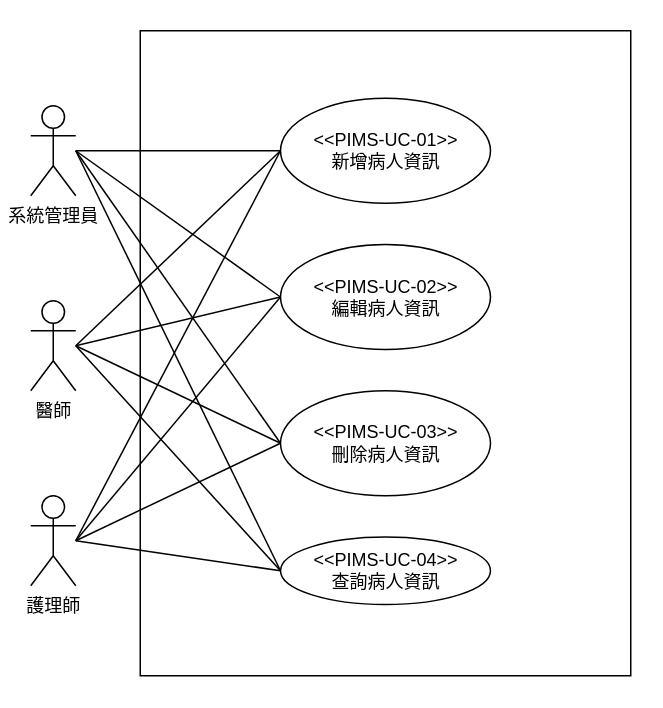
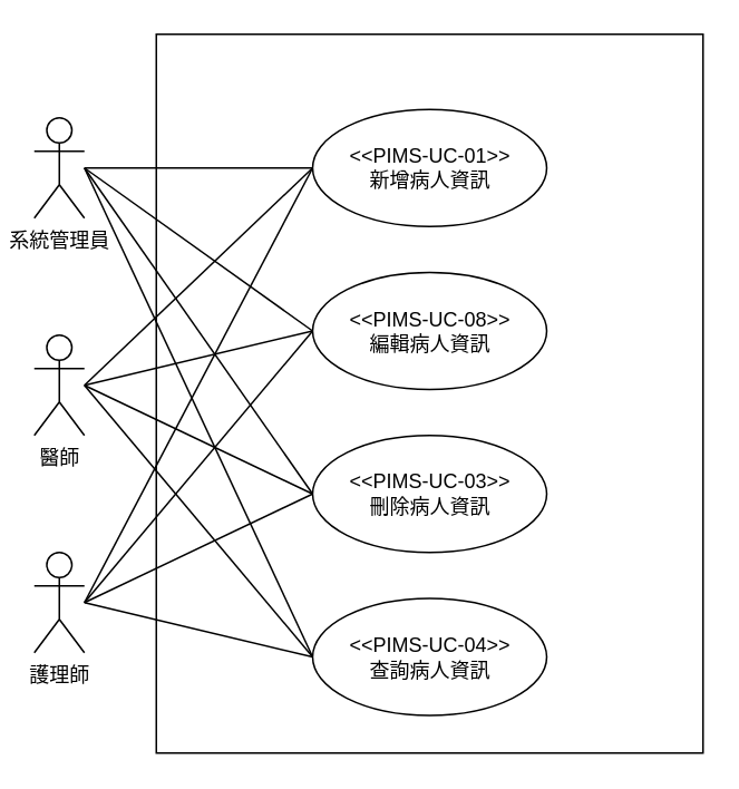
  <mxCell id="0" />
  <mxCell id="1" parent="0" />
  <mxCell id="2" value="" style="html=1;" parent="1" vertex="1"><mxGeometry x="93" y="20" width="327" height="430" as="geometry" /></mxCell>
  <mxCell id="3" value="系統管理員" style="shape=umlActor;verticalLabelPosition=bottom;labelBackgroundColor=#ffffff;verticalAlign=top;html=1;" parent="1" vertex="1"><mxGeometry x="20" y="70" width="30" height="60" as="geometry" /></mxCell>
  <mxCell id="4" value="醫師" style="shape=umlActor;verticalLabelPosition=bottom;labelBackgroundColor=#ffffff;verticalAlign=top;html=1;" parent="1" vertex="1"><mxGeometry x="20" y="200" width="30" height="60" as="geometry" /></mxCell>
  <mxCell id="5" value="護理師" style="shape=umlActor;verticalLabelPosition=bottom;labelBackgroundColor=#ffffff;verticalAlign=top;html=1;" parent="1" vertex="1"><mxGeometry x="20" y="330" width="30" height="60" as="geometry" /></mxCell>
  <mxCell id="6" style="rounded=0;orthogonalLoop=1;jettySize=auto;html=1;exitX=0;exitY=0.5;exitDx=0;exitDy=0;fontSize=12;endArrow=none;endFill=0;" parent="1" source="9" edge="1"><mxGeometry relative="1" as="geometry"><mxPoint x="50" y="100" as="targetPoint" /></mxGeometry></mxCell>
  <mxCell id="7" style="edgeStyle=none;rounded=0;orthogonalLoop=1;jettySize=auto;html=1;exitX=0;exitY=0.5;exitDx=0;exitDy=0;endArrow=none;endFill=0;fontSize=12;" parent="1" source="9" edge="1"><mxGeometry relative="1" as="geometry"><mxPoint x="50" y="230" as="targetPoint" /></mxGeometry></mxCell>
  <mxCell id="8" style="edgeStyle=none;rounded=0;orthogonalLoop=1;jettySize=auto;html=1;exitX=0;exitY=0.5;exitDx=0;exitDy=0;endArrow=none;endFill=0;fontSize=12;" parent="1" source="9" edge="1"><mxGeometry relative="1" as="geometry"><mxPoint x="50" y="360" as="targetPoint" /></mxGeometry></mxCell>
  <mxCell id="9" value="&lt;div&gt;&amp;lt;&amp;lt;PIMS-UC-01&amp;gt;&amp;gt;&lt;/div&gt;&lt;div&gt;新增病人資訊&lt;/div&gt;" style="ellipse;whiteSpace=wrap;html=1;" parent="1" vertex="1"><mxGeometry x="186.5" y="65" width="140" height="70" as="geometry" /></mxCell>
  <mxCell id="10" style="rounded=0;orthogonalLoop=1;jettySize=auto;html=1;exitX=0;exitY=0.5;exitDx=0;exitDy=0;endArrow=none;endFill=0;fontSize=12;" parent="1" source="13" edge="1"><mxGeometry relative="1" as="geometry"><mxPoint x="50" y="100" as="targetPoint" /></mxGeometry></mxCell>
  <mxCell id="11" style="edgeStyle=none;rounded=0;orthogonalLoop=1;jettySize=auto;html=1;exitX=0;exitY=0.5;exitDx=0;exitDy=0;endArrow=none;endFill=0;fontSize=12;" parent="1" source="13" edge="1"><mxGeometry relative="1" as="geometry"><mxPoint x="50" y="230" as="targetPoint" /></mxGeometry></mxCell>
  <mxCell id="12" style="edgeStyle=none;rounded=0;orthogonalLoop=1;jettySize=auto;html=1;exitX=0;exitY=0.5;exitDx=0;exitDy=0;endArrow=none;endFill=0;fontSize=12;" parent="1" source="13" edge="1"><mxGeometry relative="1" as="geometry"><mxPoint x="50" y="360" as="targetPoint" /></mxGeometry></mxCell>
- <mxCell id="13" value="&lt;div&gt;&amp;lt;&amp;lt;PIMS-UC-02&amp;gt;&amp;gt;&lt;span&gt;&lt;br&gt;編輯病人資訊&lt;/span&gt;&lt;/div&gt;" style="ellipse;whiteSpace=wrap;html=1;" parent="1" vertex="1"><mxGeometry x="186.5" y="162.5" width="140" height="70" as="geometry" /></mxCell>
+ <mxCell id="13" value="&lt;div&gt;&amp;lt;&amp;lt;PIMS-UC-08&amp;gt;&amp;gt;&lt;span&gt;&lt;br&gt;編輯病人資訊&lt;/span&gt;&lt;/div&gt;" style="ellipse;whiteSpace=wrap;html=1;" parent="1" vertex="1"><mxGeometry x="186.5" y="162.5" width="140" height="70" as="geometry" /></mxCell>
  <mxCell id="14" style="edgeStyle=none;rounded=0;orthogonalLoop=1;jettySize=auto;html=1;exitX=0;exitY=0.5;exitDx=0;exitDy=0;endArrow=none;endFill=0;fontSize=12;" parent="1" source="17" edge="1"><mxGeometry relative="1" as="geometry"><mxPoint x="50" y="100" as="targetPoint" /></mxGeometry></mxCell>
  <mxCell id="15" style="edgeStyle=none;rounded=0;orthogonalLoop=1;jettySize=auto;html=1;exitX=0;exitY=0.5;exitDx=0;exitDy=0;endArrow=none;endFill=0;fontSize=12;" parent="1" source="17" edge="1"><mxGeometry relative="1" as="geometry"><mxPoint x="50" y="230" as="targetPoint" /></mxGeometry></mxCell>
  <mxCell id="16" style="edgeStyle=none;rounded=0;orthogonalLoop=1;jettySize=auto;html=1;exitX=0;exitY=0.5;exitDx=0;exitDy=0;endArrow=none;endFill=0;fontSize=12;" parent="1" source="17" edge="1"><mxGeometry relative="1" as="geometry"><mxPoint x="50" y="360" as="targetPoint" /></mxGeometry></mxCell>
  <mxCell id="17" value="&lt;div&gt;&amp;lt;&amp;lt;PIMS-UC-03&amp;gt;&amp;gt;&lt;span&gt;&lt;br&gt;刪除病人資訊&lt;/span&gt;&lt;br&gt;&lt;/div&gt;" style="ellipse;whiteSpace=wrap;html=1;" parent="1" vertex="1"><mxGeometry x="186.5" y="260" width="140" height="70" as="geometry" /></mxCell>
  <mxCell id="18" style="edgeStyle=none;rounded=0;orthogonalLoop=1;jettySize=auto;html=1;exitX=0;exitY=0.5;exitDx=0;exitDy=0;endArrow=none;endFill=0;fontSize=12;" parent="1" source="21" edge="1"><mxGeometry relative="1" as="geometry"><mxPoint x="50" y="100" as="targetPoint" /></mxGeometry></mxCell>
  <mxCell id="19" style="edgeStyle=none;rounded=0;orthogonalLoop=1;jettySize=auto;html=1;exitX=0;exitY=0.5;exitDx=0;exitDy=0;endArrow=none;endFill=0;fontSize=12;" parent="1" source="21" edge="1"><mxGeometry relative="1" as="geometry"><mxPoint x="50" y="230" as="targetPoint" /></mxGeometry></mxCell>
  <mxCell id="20" style="edgeStyle=none;rounded=0;orthogonalLoop=1;jettySize=auto;html=1;exitX=0;exitY=0.5;exitDx=0;exitDy=0;endArrow=none;endFill=0;fontSize=12;" parent="1" source="21" edge="1"><mxGeometry relative="1" as="geometry"><mxPoint x="50" y="360" as="targetPoint" /></mxGeometry></mxCell>
- <mxCell id="21" value="&lt;div&gt;&amp;lt;&amp;lt;PIMS-UC-04&amp;gt;&amp;gt;&lt;span&gt;&lt;br&gt;查詢病人資訊&lt;/span&gt;&lt;br&gt;&lt;/div&gt;" style="ellipse;whiteSpace=wrap;html=1;" parent="1" vertex="1"><mxGeometry x="186.5" y="357.5" width="140" height="45" as="geometry" /></mxCell>
+ <mxCell id="21" value="&lt;div&gt;&amp;lt;&amp;lt;PIMS-UC-04&amp;gt;&amp;gt;&lt;span&gt;&lt;br&gt;查詢病人資訊&lt;/span&gt;&lt;br&gt;&lt;/div&gt;" style="ellipse;whiteSpace=wrap;html=1;" parent="1" vertex="1"><mxGeometry x="186.5" y="357.5" width="140" height="70" as="geometry" /></mxCell>
